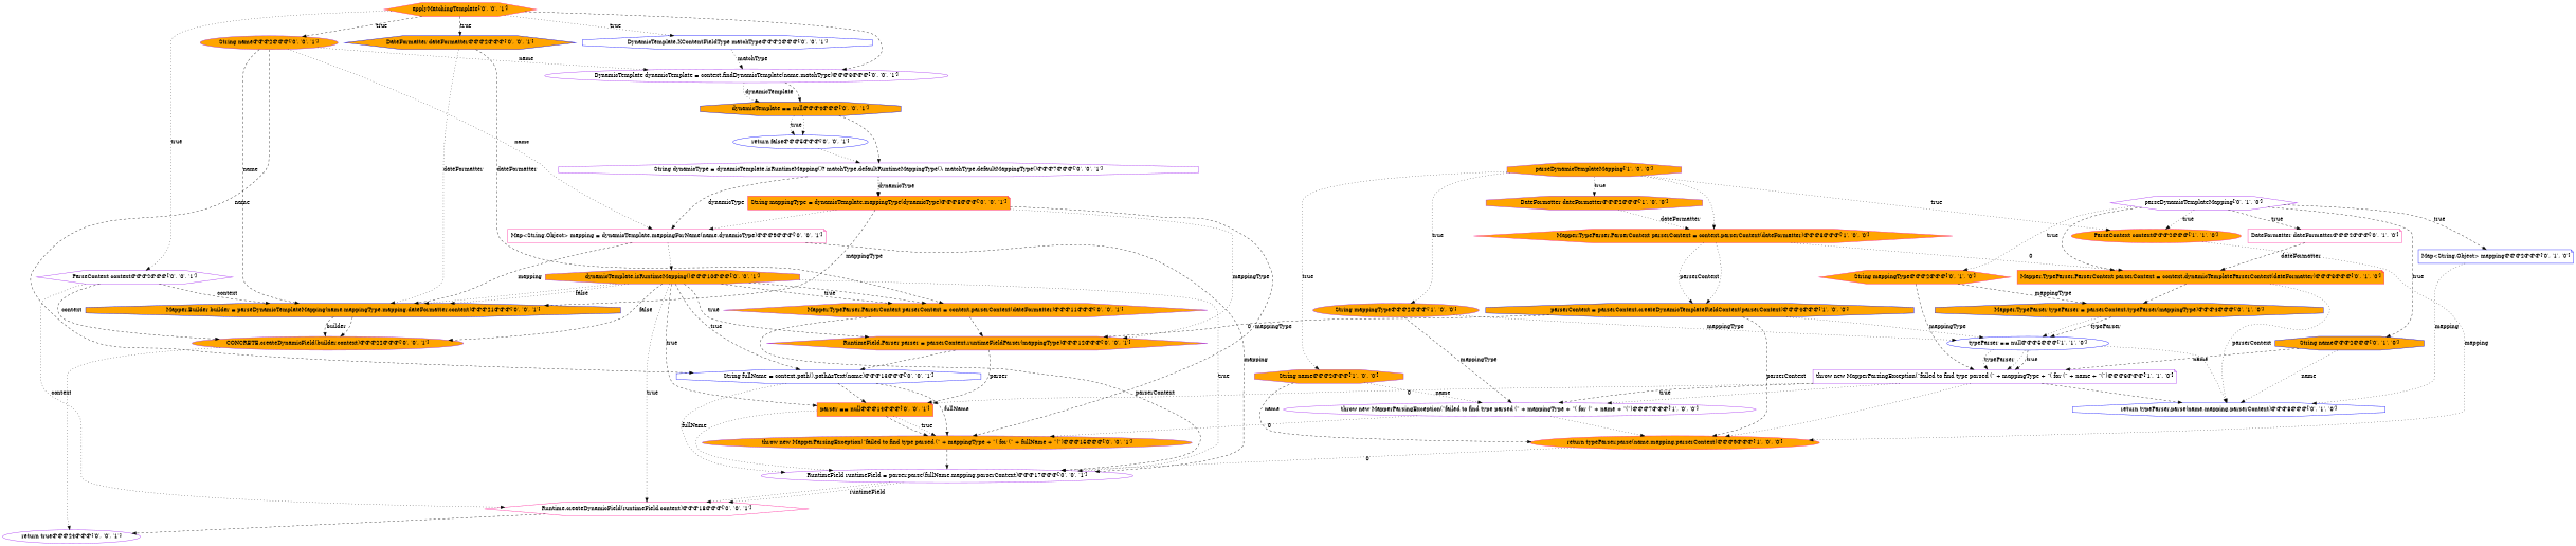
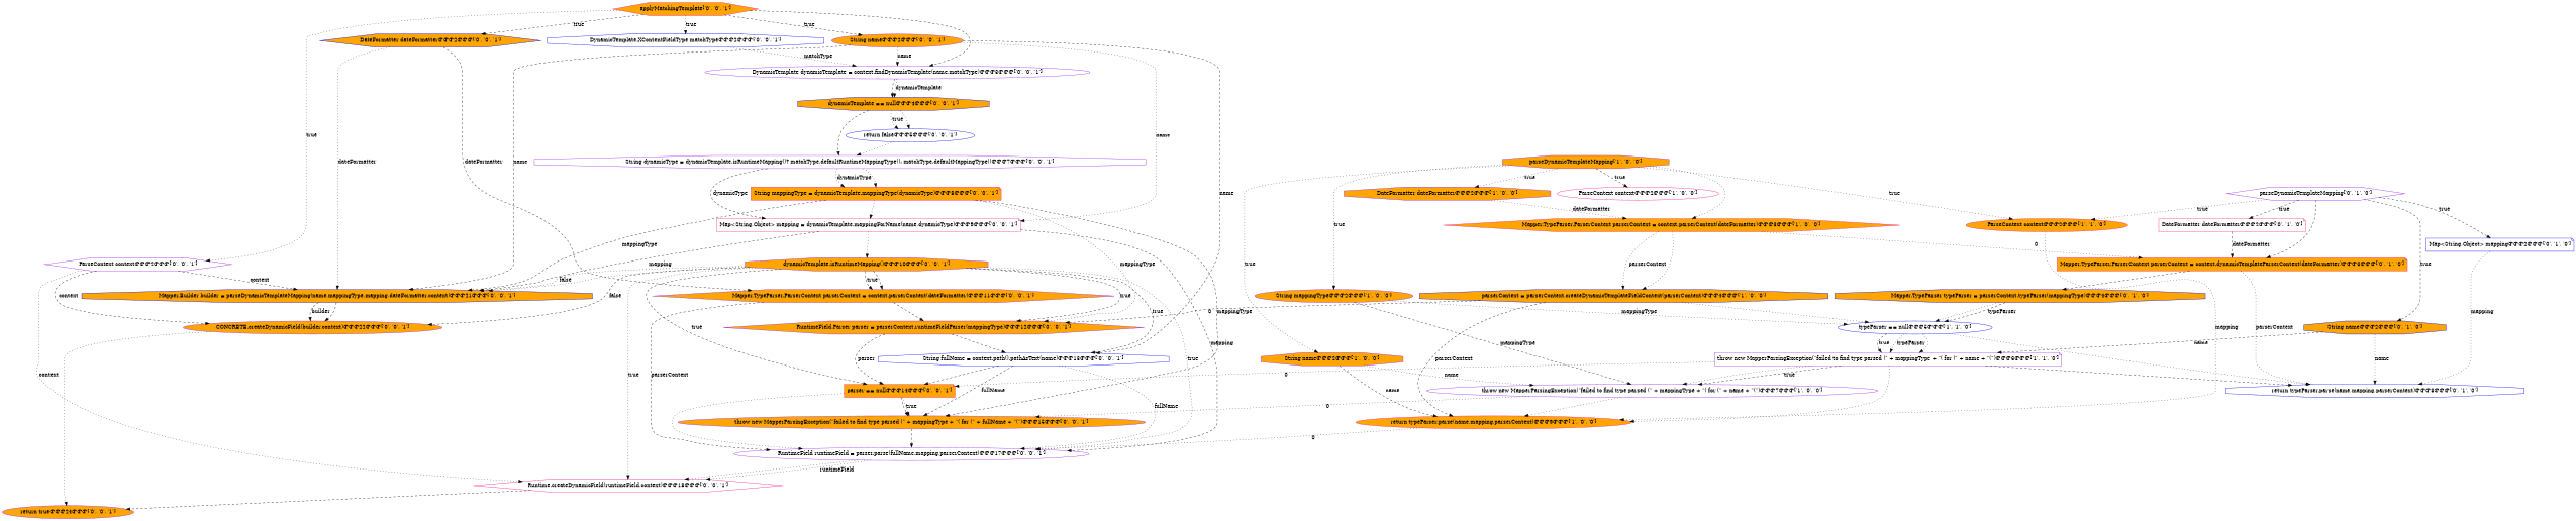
  digraph {
    node [color=purple fillcolor=orange shape=octagon style=filled]
    edge [style=dotted]
    n1 [color=blue label="DateFormatter dateFormatter@@@2@@@['0', '0', '1']" shape=hexagon]
    n2 [color=blue label="Mapper.Builder builder = parseDynamicTemplateMapping(name,mappingType,mapping,dateFormatter,context)@@@21@@@['0', '0', '1']"]
    n3 [label="Mapper.TypeParser.ParserContext parserContext = context.parserContext(dateFormatter)@@@11@@@['0', '0', '1']" shape=hexagon]
    n4 [label="CONCRETE.createDynamicField(builder,context)@@@22@@@['0', '0', '1']" shape=ellipse]
    n5 [label="RuntimeField.Parser parser = parserContext.runtimeFieldParser(mappingType)@@@12@@@['0', '0', '1']" shape=hexagon]
    n6 [fillcolor=white label="RuntimeField runtimeField = parser.parse(fullName,mapping,parserContext)@@@17@@@['0', '0', '1']" shape=ellipse]
    n7 [color=deeppink label="applyMatchingTemplate['0', '0', '1']" shape=hexagon]
    n8 [label="String name@@@2@@@['0', '0', '1']" shape=ellipse]
    n9 [fillcolor=white label="DynamicTemplate dynamicTemplate = context.findDynamicTemplate(name,matchType)@@@3@@@['0', '0', '1']" shape=ellipse]
    n10 [fillcolor=white label="ParseContext context@@@2@@@['0', '0', '1']" shape=hexagon]
    n11 [color=blue fillcolor=white label="DynamicTemplate.XContentFieldType matchType@@@2@@@['0', '0', '1']"]
    n12 [color=deeppink fillcolor=white label="Map<String,Object> mapping = dynamicTemplate.mappingForName(name,dynamicType)@@@9@@@['0', '0', '1']" shape=note]
    n13 [color=blue fillcolor=white label="String fullName = context.path().pathAsText(name)@@@13@@@['0', '0', '1']"]
    n14 [color=blue label="dynamicTemplate == null@@@4@@@['0', '0', '1']"]
    n15 [color=deeppink fillcolor=white label="Runtime.createDynamicField(runtimeField,context)@@@18@@@['0', '0', '1']" shape=hexagon]
    n16 [label="String name@@@2@@@['1', '0', '0']"]
    n17 [fillcolor=white label="throw new MapperParsingException(\"failed to find type parsed (\" + mappingType + \"( for (\" + name + \"(\")@@@7@@@['1', '0', '0']" shape=ellipse]
    n18 [color=deeppink label="return typeParser.parse(name,mapping,parserContext)@@@9@@@['1', '0', '0']" shape=ellipse]
    n19 [label="throw new MapperParsingException(\"failed to find type parsed (\" + mappingType + \"( for (\" + fullName + \"(\")@@@15@@@['0', '0', '1']" shape=ellipse]
    n20 [color=deeppink label="String mappingType = dynamicTemplate.mappingType(dynamicType)@@@8@@@['0', '0', '1']" shape=note]
    n21 [color=deeppink label="parser == null@@@14@@@['0', '0', '1']" shape=note]
    n22 [label="dynamicTemplate.isRuntimeMapping()@@@10@@@['0', '0', '1']"]
    n23 [fillcolor=white label="String dynamicType = dynamicTemplate.isRuntimeMapping()? matchType.defaultRuntimeMappingType(): matchType.defaultMappingType()@@@7@@@['0', '0', '1']"]
    n24 [color=blue label="String name@@@2@@@['0', '1', '0']"]
    n25 [color=blue fillcolor=white label="return typeParser.parse(name,mapping,parserContext)@@@8@@@['0', '1', '0']"]
    n26 [fillcolor=white label="throw new MapperParsingException(\"failed to find type parsed (\" + mappingType + \"( for (\" + name + \"(\")@@@6@@@['1', '1', '0']" shape=note]
    n27 [color=blue fillcolor=white label="return false@@@5@@@['0', '0', '1']" shape=ellipse]
-   n28 [fillcolor=white label="return true@@@24@@@['0', '0', '1']" shape=ellipse]
+   n28 [label="return true@@@24@@@['0', '0', '1']" shape=ellipse]
    n29 [color=deeppink label="Mapper.TypeParser.ParserContext parserContext = context.parserContext(dateFormatter)@@@3@@@['1', '0', '0']" shape=hexagon]
    n30 [color=blue label="parserContext = parserContext.createDynamicTemplateFieldContext(parserContext)@@@4@@@['1', '0', '0']"]
    n31 [color=deeppink label="Mapper.TypeParser.ParserContext parserContext = context.dynamicTemplateParserContext(dateFormatter)@@@3@@@['0', '1', '0']" shape=note]
    n32 [color=blue fillcolor=white label="typeParser == null@@@5@@@['1', '1', '0']" shape=ellipse]
    n33 [color=blue label="Mapper.TypeParser typeParser = parserContext.typeParser(mappingType)@@@4@@@['0', '1', '0']"]
    n34 [color=deeppink label="ParseContext context@@@2@@@['1', '1', '0']" shape=ellipse]
+   n35 [color=deeppink fillcolor=white label="ParseContext context@@@2@@@['1', '0', '0']" shape=ellipse]
    n36 [label="parseDynamicTemplateMapping['1', '0', '0']"]
    n37 [label="String mappingType@@@2@@@['1', '0', '0']" shape=ellipse]
    n38 [label="DateFormatter dateFormatter@@@2@@@['1', '0', '0']"]
    n39 [fillcolor=white label="parseDynamicTemplateMapping['0', '1', '0']" shape=hexagon]
    n40 [color=deeppink fillcolor=white label="DateFormatter dateFormatter@@@2@@@['0', '1', '0']" shape=note]
-   n41 [color=deeppink label="String mappingType@@@2@@@['0', '1', '0']" shape=hexagon]
    n42 [color=blue fillcolor=white label="Map<String,Object> mapping@@@2@@@['0', '1', '0']" shape=note]
    n1 -> n2 [label=dateFormatter]
    n1 -> n3 [label=dateFormatter style=dashed]
    n2 -> n4 [style=dashed]
    n2 -> n4 [label=builder style=dashed]
    n3 -> n5 [style=dashed]
    n3 -> n6 [label=parserContext style=dashed]
    n4 -> n28
    n5 -> n13 [style=dashed]
    n5 -> n21 [label=parser style=dashed]
    n6 -> n15
    n6 -> n15 [label=runtimeField]
    n7 -> n1 [label=true style=dashed]
    n7 -> n8 [label=true style=dashed]
    n7 -> n9 [style=dashed]
    n7 -> n10 [label=true]
    n7 -> n11 [label=true]
    n8 -> n2 [label=name style=dashed]
    n8 -> n9 [label=name]
    n8 -> n12 [label=name]
    n8 -> n13 [label=name style=dashed]
    n9 -> n14 [style=dashed]
    n9 -> n14 [label=dynamicTemplate]
    n10 -> n2 [label=context style=dashed]
    n10 -> n4 [label=context style=dashed]
    n10 -> n15 [label=context]
    n11 -> n9 [label=matchType]
    n12 -> n2 [label=mapping style=dashed]
    n12 -> n6 [label=mapping style=dashed]
    n12 -> n22
    n13 -> n6 [label=fullName]
    n13 -> n19 [label=fullName style=dashed]
    n13 -> n21 [style=dashed]
    n14 -> n23 [style=dashed]
    n14 -> n27
    n14 -> n27 [label=true]
    n15 -> n28 [style=dashed]
    n16 -> n17 [label=name]
    n16 -> n18 [label=name style=dashed]
    n17 -> n18
    n17 -> n19 [label=0]
    n18 -> n6 [label=0]
    n19 -> n6 [style=dashed]
    n20 -> n2 [label=mappingType style=dashed]
    n20 -> n5 [label=mappingType]
    n20 -> n12
    n20 -> n19 [label=mappingType style=dashed]
    n21 -> n6
    n21 -> n19 [style=dashed]
    n21 -> n19 [label=true]
    n22 -> n2
    n22 -> n2 [label=false]
    n22 -> n3 [label=true style=dashed]
    n22 -> n3 [style=dashed]
    n22 -> n4 [label=false style=dashed]
    n22 -> n5 [label=true style=dashed]
    n22 -> n6 [label=true]
    n22 -> n13 [label=true style=dashed]
    n22 -> n15 [label=true]
    n22 -> n21 [label=true style=dashed]
    n23 -> n12 [label=dynamicType style=dashed]
    n23 -> n20 [label=dynamicType]
    n23 -> n20
    n24 -> n25 [label=name]
    n24 -> n26 [label=name style=dashed]
    n26 -> n17 [label=true style=dashed]
    n26 -> n17
    n26 -> n18
    n26 -> n21 [label=0]
    n26 -> n25 [style=dashed]
    n27 -> n23
    n29 -> n30 [label=parserContext]
    n29 -> n30
    n29 -> n31 [label=0]
    n30 -> n5 [label=0 style=dashed]
    n30 -> n18 [label=parserContext style=dashed]
    n30 -> n32
    n31 -> n25 [label=parserContext]
    n31 -> n33 [style=dashed]
    n32 -> n25
    n32 -> n26
    n32 -> n26 [label=true style=dashed]
    n32 -> n26 [label=typeParser]
    n33 -> n32
    n33 -> n32 [label=typeParser style=dashed]
    n34 -> n18 [label=mapping]
    n36 -> n16 [label=true]
    n36 -> n29
    n36 -> n34 [label=true]
+   n36 -> n35 [label=true style=dashed]
    n36 -> n37 [label=true]
    n36 -> n38 [label=true]
    n37 -> n17 [label=mappingType style=dashed]
    n37 -> n32 [label=mappingType]
    n38 -> n29 [label=dateFormatter]
    n39 -> n24 [label=true style=dashed]
    n39 -> n31 [style=dashed]
    n39 -> n34 [label=true]
    n39 -> n40 [label=true style=dashed]
-   n39 -> n41 [label=true]
    n39 -> n42 [label=true style=dashed]
    n40 -> n31 [label=dateFormatter style=dashed]
-   n41 -> n26 [label=mappingType style=dashed]
-   n41 -> n33 [label=mappingType style=dashed]
    n42 -> n25 [label=mapping]
  }
